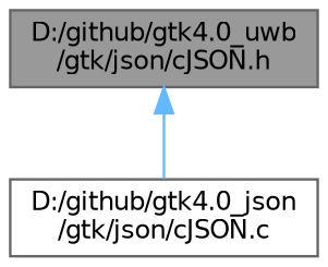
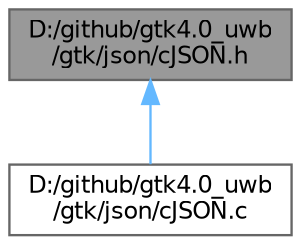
  digraph {
    fontname="DejaVu Sans"
    node [fontname="DejaVu Sans" fontsize=10 shape=box style=filled]
    n1 [color=gray40 fillcolor=grey60 fontcolor=black height=0.2 label="D:/github/gtk4.0_uwb\l/gtk/json/cJSON.h" width=0.4]
-   n2 [color=grey40 fillcolor=white height=0.2 label="D:/github/gtk4.0_json\l/gtk/json/cJSON.c" width=0.4]
+   n2 [color=grey40 fillcolor=white height=0.2 label="D:/github/gtk4.0_uwb\l/gtk/json/cJSON.c" width=0.4]
    n1 -> n2 [color=steelblue1 dir=back fontname="DejaVu Sans" fontsize=10 labelfontname=Helvetica labelfontsize=10 style=solid]
  }
